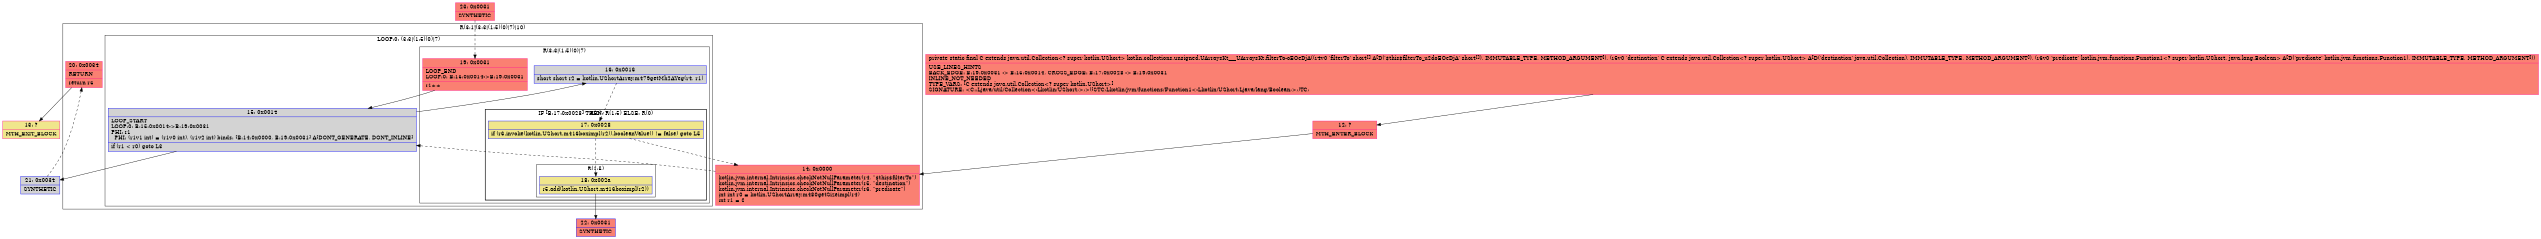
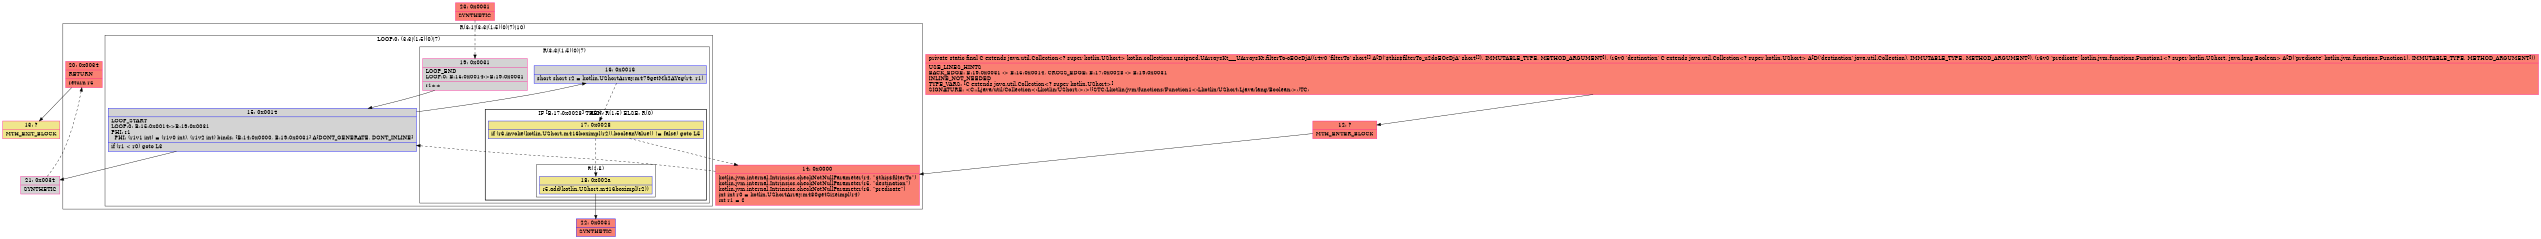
  digraph {
    node [color=deeppink fillcolor=salmon shape=record style=filled]
    edge [style=solid]
    n1 [color=blue fillcolor=khaki label="{18\:\ 0x002a|r5.add(kotlin.UShort.m416boximpl(r2))\l}"]
    n2 [color=blue fillcolor=khaki label="{17\:\ 0x0028|if (r6.invoke(kotlin.UShort.m416boximpl(r2)).booleanValue() != false) goto L5\l}"]
    n3 [color=blue fillcolor=lightgrey label="{16\:\ 0x0016|short short r2 = kotlin.UShortArray.m479getMh2AYeg(r4, r1)\l}"]
-   n4 [label="{19\:\ 0x0031|LOOP_END\lLOOP:0: B:15:0x0014\-\>B:19:0x0031\l|r1++\l}"]
+   n4 [fillcolor=lightgrey label="{19\:\ 0x0031|LOOP_END\lLOOP:0: B:15:0x0014\-\>B:19:0x0031\l|r1++\l}"]
    n5 [color=blue fillcolor=lightgrey label="{15\:\ 0x0014|LOOP_START\lLOOP:0: B:15:0x0014\-\>B:19:0x0031\lPHI: r1 \l  PHI: (r1v1 int) = (r1v0 int), (r1v2 int) binds: [B:14:0x0000, B:19:0x0031] A[DONT_GENERATE, DONT_INLINE]\l|if (r1 \< r0) goto L3\l}"]
    n6 [label="{14\:\ 0x0000|kotlin.jvm.internal.Intrinsics.checkNotNullParameter(r4, \"$this$filterTo\")\lkotlin.jvm.internal.Intrinsics.checkNotNullParameter(r5, \"destination\")\lkotlin.jvm.internal.Intrinsics.checkNotNullParameter(r6, \"predicate\")\lint int r0 = kotlin.UShortArray.m480getSizeimpl(r4)\lint r1 = 0\l}"]
    n7 [label="{20\:\ 0x0034|RETURN\l|return r5\l}"]
    n8 [color=blue label="{22\:\ 0x0031|SYNTHETIC\l}"]
-   n9 [color=blue fillcolor=lightgrey label="{21\:\ 0x0034|SYNTHETIC\l}"]
+   n9 [fillcolor=lightgrey label="{21\:\ 0x0034|SYNTHETIC\l}"]
    n10 [fillcolor=khaki label="{13\:\ ?|MTH_EXIT_BLOCK\l}"]
    n11 [label="{23\:\ 0x0031|SYNTHETIC\l}"]
    n12 [label="{12\:\ ?|MTH_ENTER_BLOCK\l}"]
    n13 [label="{private static final C extends java.util.Collection\<? super kotlin.UShort\> kotlin.collections.unsigned.UArraysKt___UArraysKt.filterTo\-oEOeDjA((r4v0 'filterTo' short[] A[D('$this$filterTo_u2doEOeDjA' short[]), IMMUTABLE_TYPE, METHOD_ARGUMENT]), (r5v0 'destination' C extends java.util.Collection\<? super kotlin.UShort\> A[D('destination' java.util.Collection), IMMUTABLE_TYPE, METHOD_ARGUMENT]), (r6v0 'predicate' kotlin.jvm.functions.Function1\<? super kotlin.UShort, java.lang.Boolean\> A[D('predicate' kotlin.jvm.functions.Function1), IMMUTABLE_TYPE, METHOD_ARGUMENT]))  | USE_LINES_HINTS\lBACK_EDGE: B:19:0x0031 \-\> B:15:0x0014, CROSS_EDGE: B:17:0x0028 \-\> B:19:0x0031\lINLINE_NOT_NEEDED\lTYPE_VARS: [C extends java.util.Collection\<? super kotlin.UShort\>]\lSIGNATURE: \<C::Ljava\/util\/Collection\<\-Lkotlin\/UShort;\>;\>([STC;Lkotlin\/jvm\/functions\/Function1\<\-Lkotlin\/UShort;Ljava\/lang\/Boolean;\>;)TC;\l}"]
    subgraph cluster_1 {
      label="R(3:1|(3:3|(1:5)(0)|7)|10)"
      n6
      n7
      subgraph cluster_2 {
        label="LOOP:0: (3:3|(1:5)(0)|7)"
        n5
        subgraph cluster_3 {
          label="R(3:3|(1:5)(0)|7)"
          n3
          n4
          subgraph cluster_4 {
            label="IF [B:17:0x0028] THEN: R(1:5) ELSE: R(0)"
            n2
            subgraph cluster_5 {
              label="R(1:5)"
              n1
            }
            subgraph cluster_6 {
              label="R(0)"
            }
          }
        }
      }
    }
    n1 -> n8
    n2 -> n1 [style=dashed]
    n2 -> n6 [style=dashed]
    n3 -> n2 [style=dashed]
    n4 -> n5
    n5 -> n3
    n5 -> n9
    n6 -> n5 [style=dashed]
    n7 -> n10
    n9 -> n7 [style=dashed]
    n11 -> n4 [style=dashed]
    n12 -> n6
    n13 -> n12
  }
